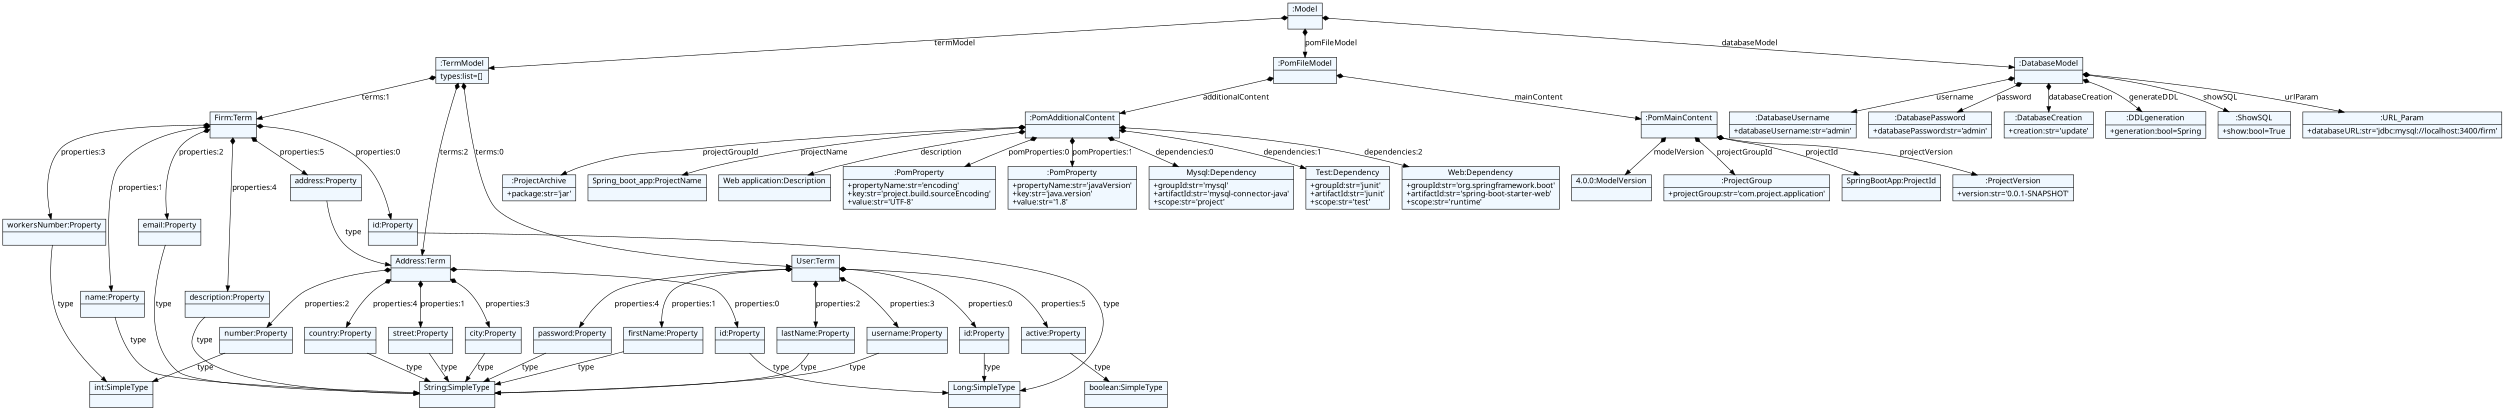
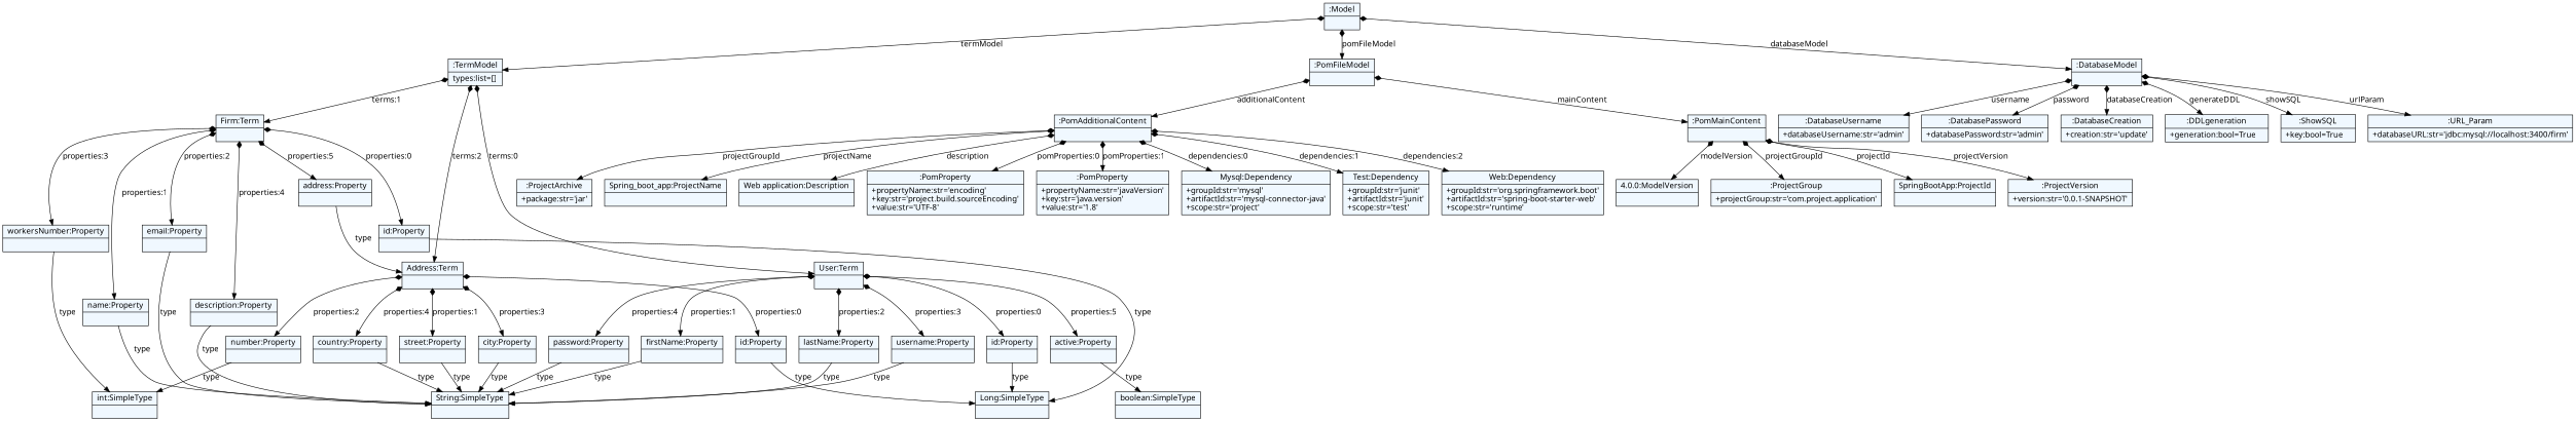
  digraph {
    fontname="Noto Sans"
    fontsize=8
    nodesep=0.3
    node [fillcolor=aliceblue fontname="Noto Sans" shape=record style=filled]
    edge [arrowtail=diamond dir=both fontname="Noto Sans"]
    n1 [label="{:Model|}"]
    n2 [label="{:TermModel|types:list=[]\l}"]
    n3 [label="{:PomFileModel|}"]
    n4 [label="{:DatabaseModel|}"]
    n5 [label="{User:Term|}"]
    n6 [label="{Firm:Term|}"]
    n7 [label="{Address:Term|}"]
    n8 [label="{:PomMainContent|}"]
    n9 [label="{:PomAdditionalContent|}"]
    n10 [label="{:URL_Param|+databaseURL:str='jdbc:mysql://localhost:3400/firm'\l}"]
    n11 [label="{:DatabaseUsername|+databaseUsername:str='admin'\l}"]
    n12 [label="{:DatabasePassword|+databasePassword:str='admin'\l}"]
    n13 [label="{:DatabaseCreation|+creation:str='update'\l}"]
-   n14 [label="{:DDLgeneration|+generation:bool=Spring\l}"]
-   n15 [label="{:ShowSQL|+show:bool=True\l}"]
+   n14 [label="{:DDLgeneration|+generation:bool=True\l}"]
+   n15 [label="{:ShowSQL|+key:bool=True\l}"]
    n16 [label="{id:Property|}"]
    n17 [label="{firstName:Property|}"]
    n18 [label="{lastName:Property|}"]
    n19 [label="{username:Property|}"]
    n20 [label="{password:Property|}"]
    n21 [label="{active:Property|}"]
    n22 [label="{id:Property|}"]
    n23 [label="{name:Property|}"]
    n24 [label="{email:Property|}"]
    n25 [label="{workersNumber:Property|}"]
    n26 [label="{description:Property|}"]
    n27 [label="{address:Property|}"]
    n28 [label="{id:Property|}"]
    n29 [label="{street:Property|}"]
    n30 [label="{number:Property|}"]
    n31 [label="{city:Property|}"]
    n32 [label="{country:Property|}"]
    n33 [label="{Long:SimpleType|}"]
    n34 [label="{String:SimpleType|}"]
    n35 [label="{boolean:SimpleType|}"]
    n36 [label="{int:SimpleType|}"]
    n37 [label="{4.0.0:ModelVersion|}"]
    n38 [label="{:ProjectGroup|+projectGroup:str='com.project.application'\l}"]
    n39 [label="{SpringBootApp:ProjectId|}"]
    n40 [label="{:ProjectVersion|+version:str='0.0.1-SNAPSHOT'\l}"]
    n41 [label="{:ProjectArchive|+package:str='jar'\l}"]
    n42 [label="{Spring_boot_app:ProjectName|}"]
    n43 [label="{Web application:Description|}"]
    n44 [label="{:PomProperty|+propertyName:str='encoding'\l+key:str='project.build.sourceEncoding'\l+value:str='UTF-8'\l}"]
    n45 [label="{:PomProperty|+propertyName:str='javaVersion'\l+key:str='java.version'\l+value:str='1.8'\l}"]
    n46 [label="{Mysql:Dependency|+groupId:str='mysql'\l+artifactId:str='mysql-connector-java'\l+scope:str='project'\l}"]
    n47 [label="{Test:Dependency|+groupId:str='junit'\l+artifactId:str='junit'\l+scope:str='test'\l}"]
    n48 [label="{Web:Dependency|+groupId:str='org.springframework.boot'\l+artifactId:str='spring-boot-starter-web'\l+scope:str='runtime'\l}"]
    n1 -> n2 [label=termModel]
    n1 -> n3 [label=pomFileModel]
    n1 -> n4 [label=databaseModel]
    n2 -> n5 [label="terms:0"]
    n2 -> n6 [label="terms:1"]
    n2 -> n7 [label="terms:2"]
    n3 -> n8 [label=mainContent]
    n3 -> n9 [label=additionalContent]
    n4 -> n10 [label=urlParam]
    n4 -> n11 [label=username]
    n4 -> n12 [label=password]
    n4 -> n13 [label=databaseCreation]
    n4 -> n14 [label=generateDDL]
    n4 -> n15 [label=showSQL]
    n5 -> n16 [label="properties:0"]
    n5 -> n17 [label="properties:1"]
    n5 -> n18 [label="properties:2"]
    n5 -> n19 [label="properties:3"]
    n5 -> n20 [label="properties:4"]
    n5 -> n21 [label="properties:5"]
    n6 -> n22 [label="properties:0"]
    n6 -> n23 [label="properties:1"]
    n6 -> n24 [label="properties:2"]
    n6 -> n25 [label="properties:3"]
    n6 -> n26 [label="properties:4"]
    n6 -> n27 [label="properties:5"]
    n7 -> n28 [label="properties:0"]
    n7 -> n29 [label="properties:1"]
    n7 -> n30 [label="properties:2"]
    n7 -> n31 [label="properties:3"]
    n7 -> n32 [label="properties:4"]
    n8 -> n37 [label=modelVersion]
    n8 -> n38 [label=projectGroupId]
    n8 -> n39 [label=projectId]
    n8 -> n40 [label=projectVersion]
    n9 -> n41 [label=projectGroupId]
    n9 -> n42 [label=projectName]
    n9 -> n43 [label=description]
    n9 -> n44 [label="pomProperties:0"]
    n9 -> n45 [label="pomProperties:1"]
    n9 -> n46 [label="dependencies:0"]
    n9 -> n47 [label="dependencies:1"]
    n9 -> n48 [label="dependencies:2"]
    n16 -> n33 [arrowtail=empty dir=black label=type]
    n17 -> n34 [arrowtail=empty dir=black label=type]
    n18 -> n34 [arrowtail=empty dir=black label=type]
    n19 -> n34 [arrowtail=empty dir=black label=type]
    n20 -> n34 [arrowtail=empty dir=black label=type]
    n21 -> n35 [arrowtail=empty dir=black label=type]
    n22 -> n33 [arrowtail=empty dir=black label=type]
    n23 -> n34 [arrowtail=empty dir=black label=type]
    n24 -> n34 [arrowtail=empty dir=black label=type]
    n25 -> n36 [arrowtail=empty dir=black label=type]
    n26 -> n34 [arrowtail=empty dir=black label=type]
    n27 -> n7 [arrowtail=empty dir=black label=type]
    n28 -> n33 [arrowtail=empty dir=black label=type]
    n29 -> n34 [arrowtail=empty dir=black label=type]
    n30 -> n36 [arrowtail=empty dir=black label=type]
    n31 -> n34 [arrowtail=empty dir=black label=type]
    n32 -> n34 [arrowtail=empty dir=black label=type]
  }
